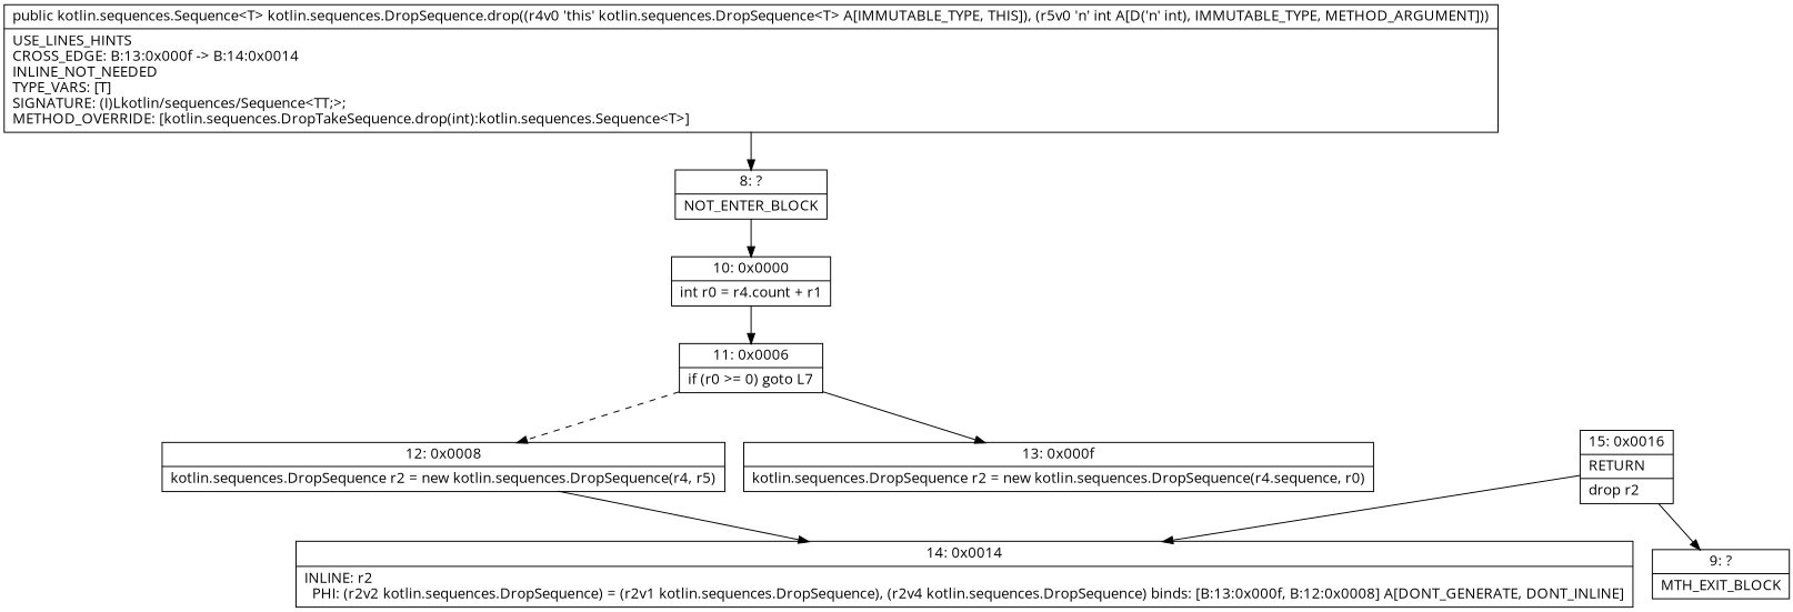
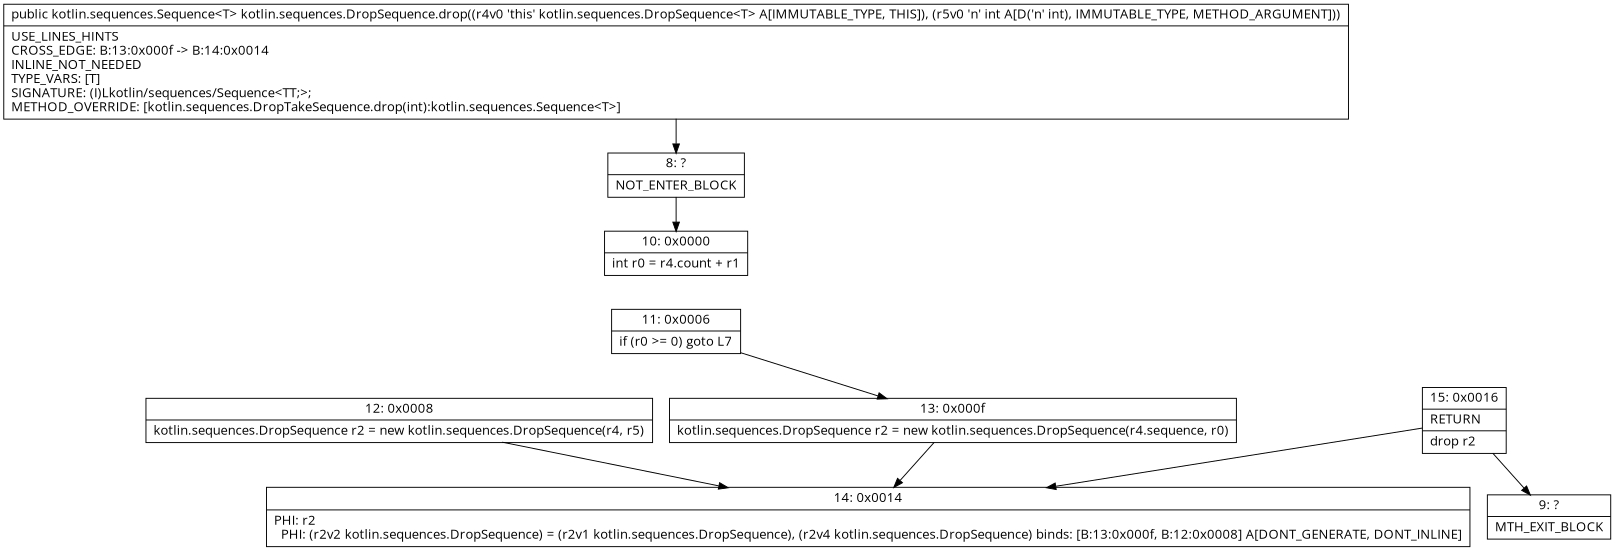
  digraph {
    fontname="Open Sans"
    node [fontname="Open Sans" shape=record]
    edge [fontname="Open Sans"]
    n1 [label="{8\:\ ?|NOT_ENTER_BLOCK\l}"]
    n2 [label="{10\:\ 0x0000|int r0 = r4.count + r1\l}"]
    n3 [label="{11\:\ 0x0006|if (r0 \>= 0) goto L7\l}"]
    n4 [label="{12\:\ 0x0008|kotlin.sequences.DropSequence r2 = new kotlin.sequences.DropSequence(r4, r5)\l}"]
    n5 [label="{13\:\ 0x000f|kotlin.sequences.DropSequence r2 = new kotlin.sequences.DropSequence(r4.sequence, r0)\l}"]
-   n6 [label="{14\:\ 0x0014|INLINE: r2 \l  PHI: (r2v2 kotlin.sequences.DropSequence) = (r2v1 kotlin.sequences.DropSequence), (r2v4 kotlin.sequences.DropSequence) binds: [B:13:0x000f, B:12:0x0008] A[DONT_GENERATE, DONT_INLINE]\l}"]
+   n6 [label="{14\:\ 0x0014|PHI: r2 \l  PHI: (r2v2 kotlin.sequences.DropSequence) = (r2v1 kotlin.sequences.DropSequence), (r2v4 kotlin.sequences.DropSequence) binds: [B:13:0x000f, B:12:0x0008] A[DONT_GENERATE, DONT_INLINE]\l}"]
    n7 [label="{15\:\ 0x0016|RETURN\l|drop r2\l}"]
    n8 [label="{9\:\ ?|MTH_EXIT_BLOCK\l}"]
    n9 [label="{public kotlin.sequences.Sequence\<T\> kotlin.sequences.DropSequence.drop((r4v0 'this' kotlin.sequences.DropSequence\<T\> A[IMMUTABLE_TYPE, THIS]), (r5v0 'n' int A[D('n' int), IMMUTABLE_TYPE, METHOD_ARGUMENT]))  | USE_LINES_HINTS\lCROSS_EDGE: B:13:0x000f \-\> B:14:0x0014\lINLINE_NOT_NEEDED\lTYPE_VARS: [T]\lSIGNATURE: (I)Lkotlin\/sequences\/Sequence\<TT;\>;\lMETHOD_OVERRIDE: [kotlin.sequences.DropTakeSequence.drop(int):kotlin.sequences.Sequence\<T\>]\l}"]
    n1 -> n2
-   n2 -> n3
-   n3 -> n4 [style=dashed]
    n3 -> n5
    n4 -> n6
+   n5 -> n6
    n7 -> n6
    n7 -> n8
    n9 -> n1
  }
